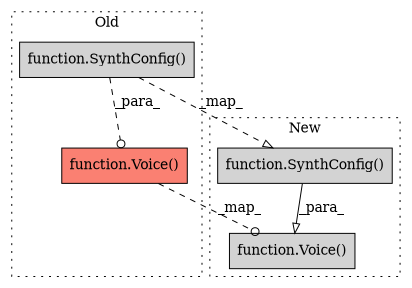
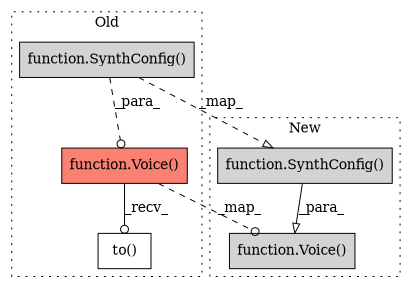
  digraph {
    node [a=75 l=47 shape=box style=filled fillcolor=lightgrey]
    edge [style=dashed arrowhead=odot]
    n1 [label="function.SynthConfig()" s=7916]
+   n2 [l="58,1" label="to()" s="7910,7974" fillcolor=white]
    n3 [l="6,1" label="function.Voice()" s="7910,7963" fillcolor=salmon]
    n4 [label="function.SynthConfig()" s=7920]
    n5 [l="6,1" label="function.Voice()" s="7914,7967"]
    subgraph cluster_1 {
      label=Old
      style=dotted
      n1
+     n2
      n3
    }
    subgraph cluster_2 {
      label=New
      style=dotted
      n4
      n5
    }
    n1 -> n3 [label=_para_]
    n1 -> n4 [label=_map_ arrowhead=onormal]
+   n3 -> n2 [label=_recv_ style=solid]
    n3 -> n5 [label=_map_]
    n4 -> n5 [label=_para_ style=solid arrowhead=onormal]
  }
